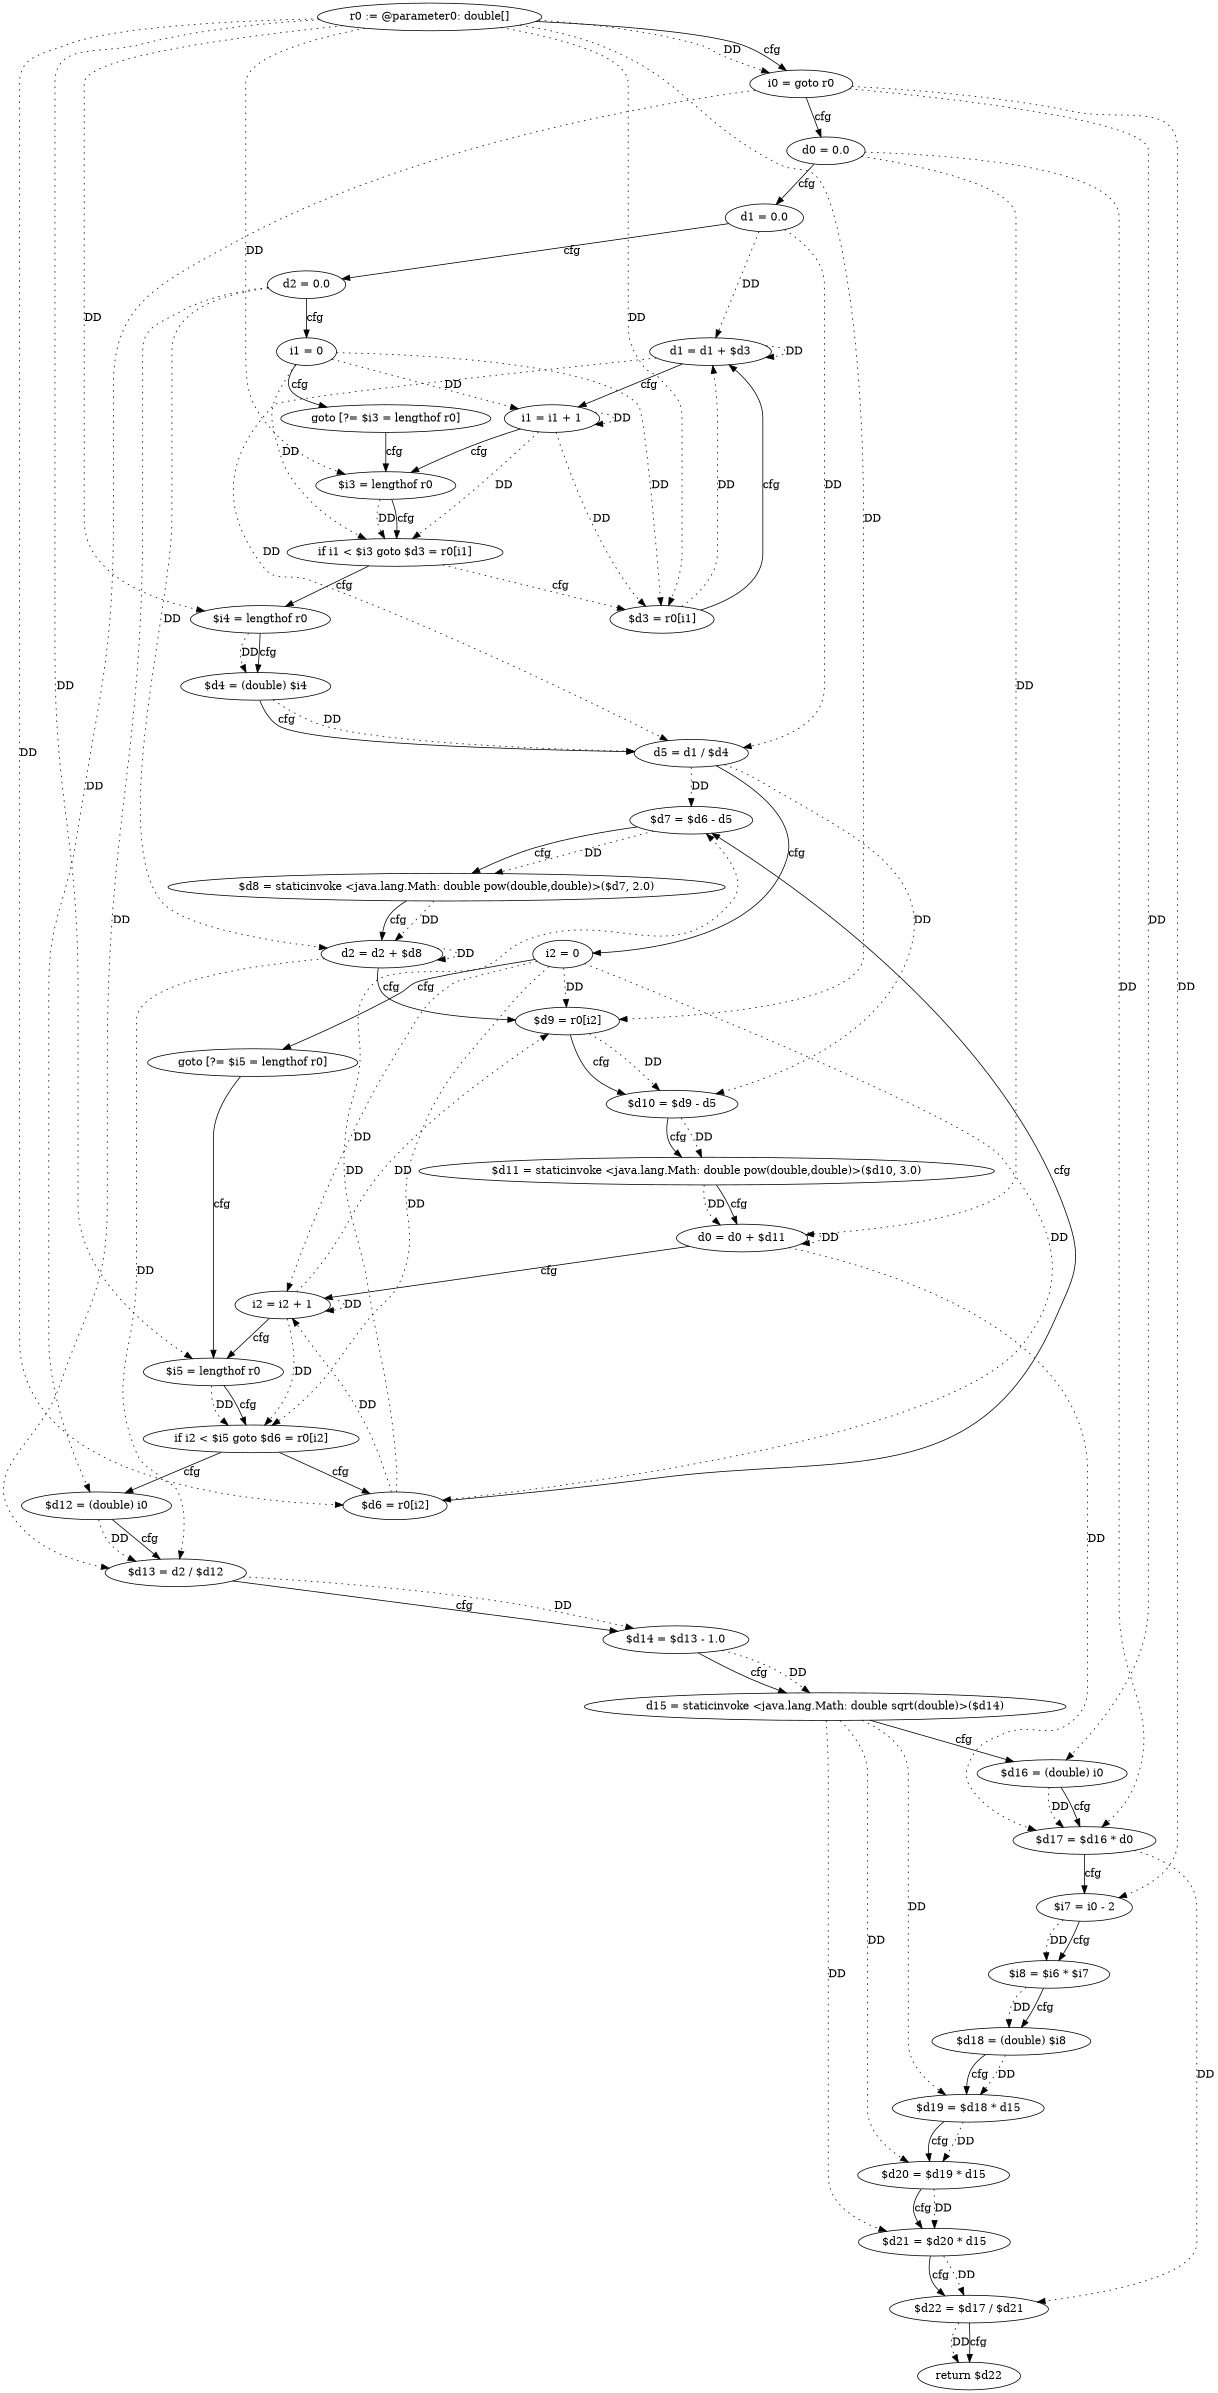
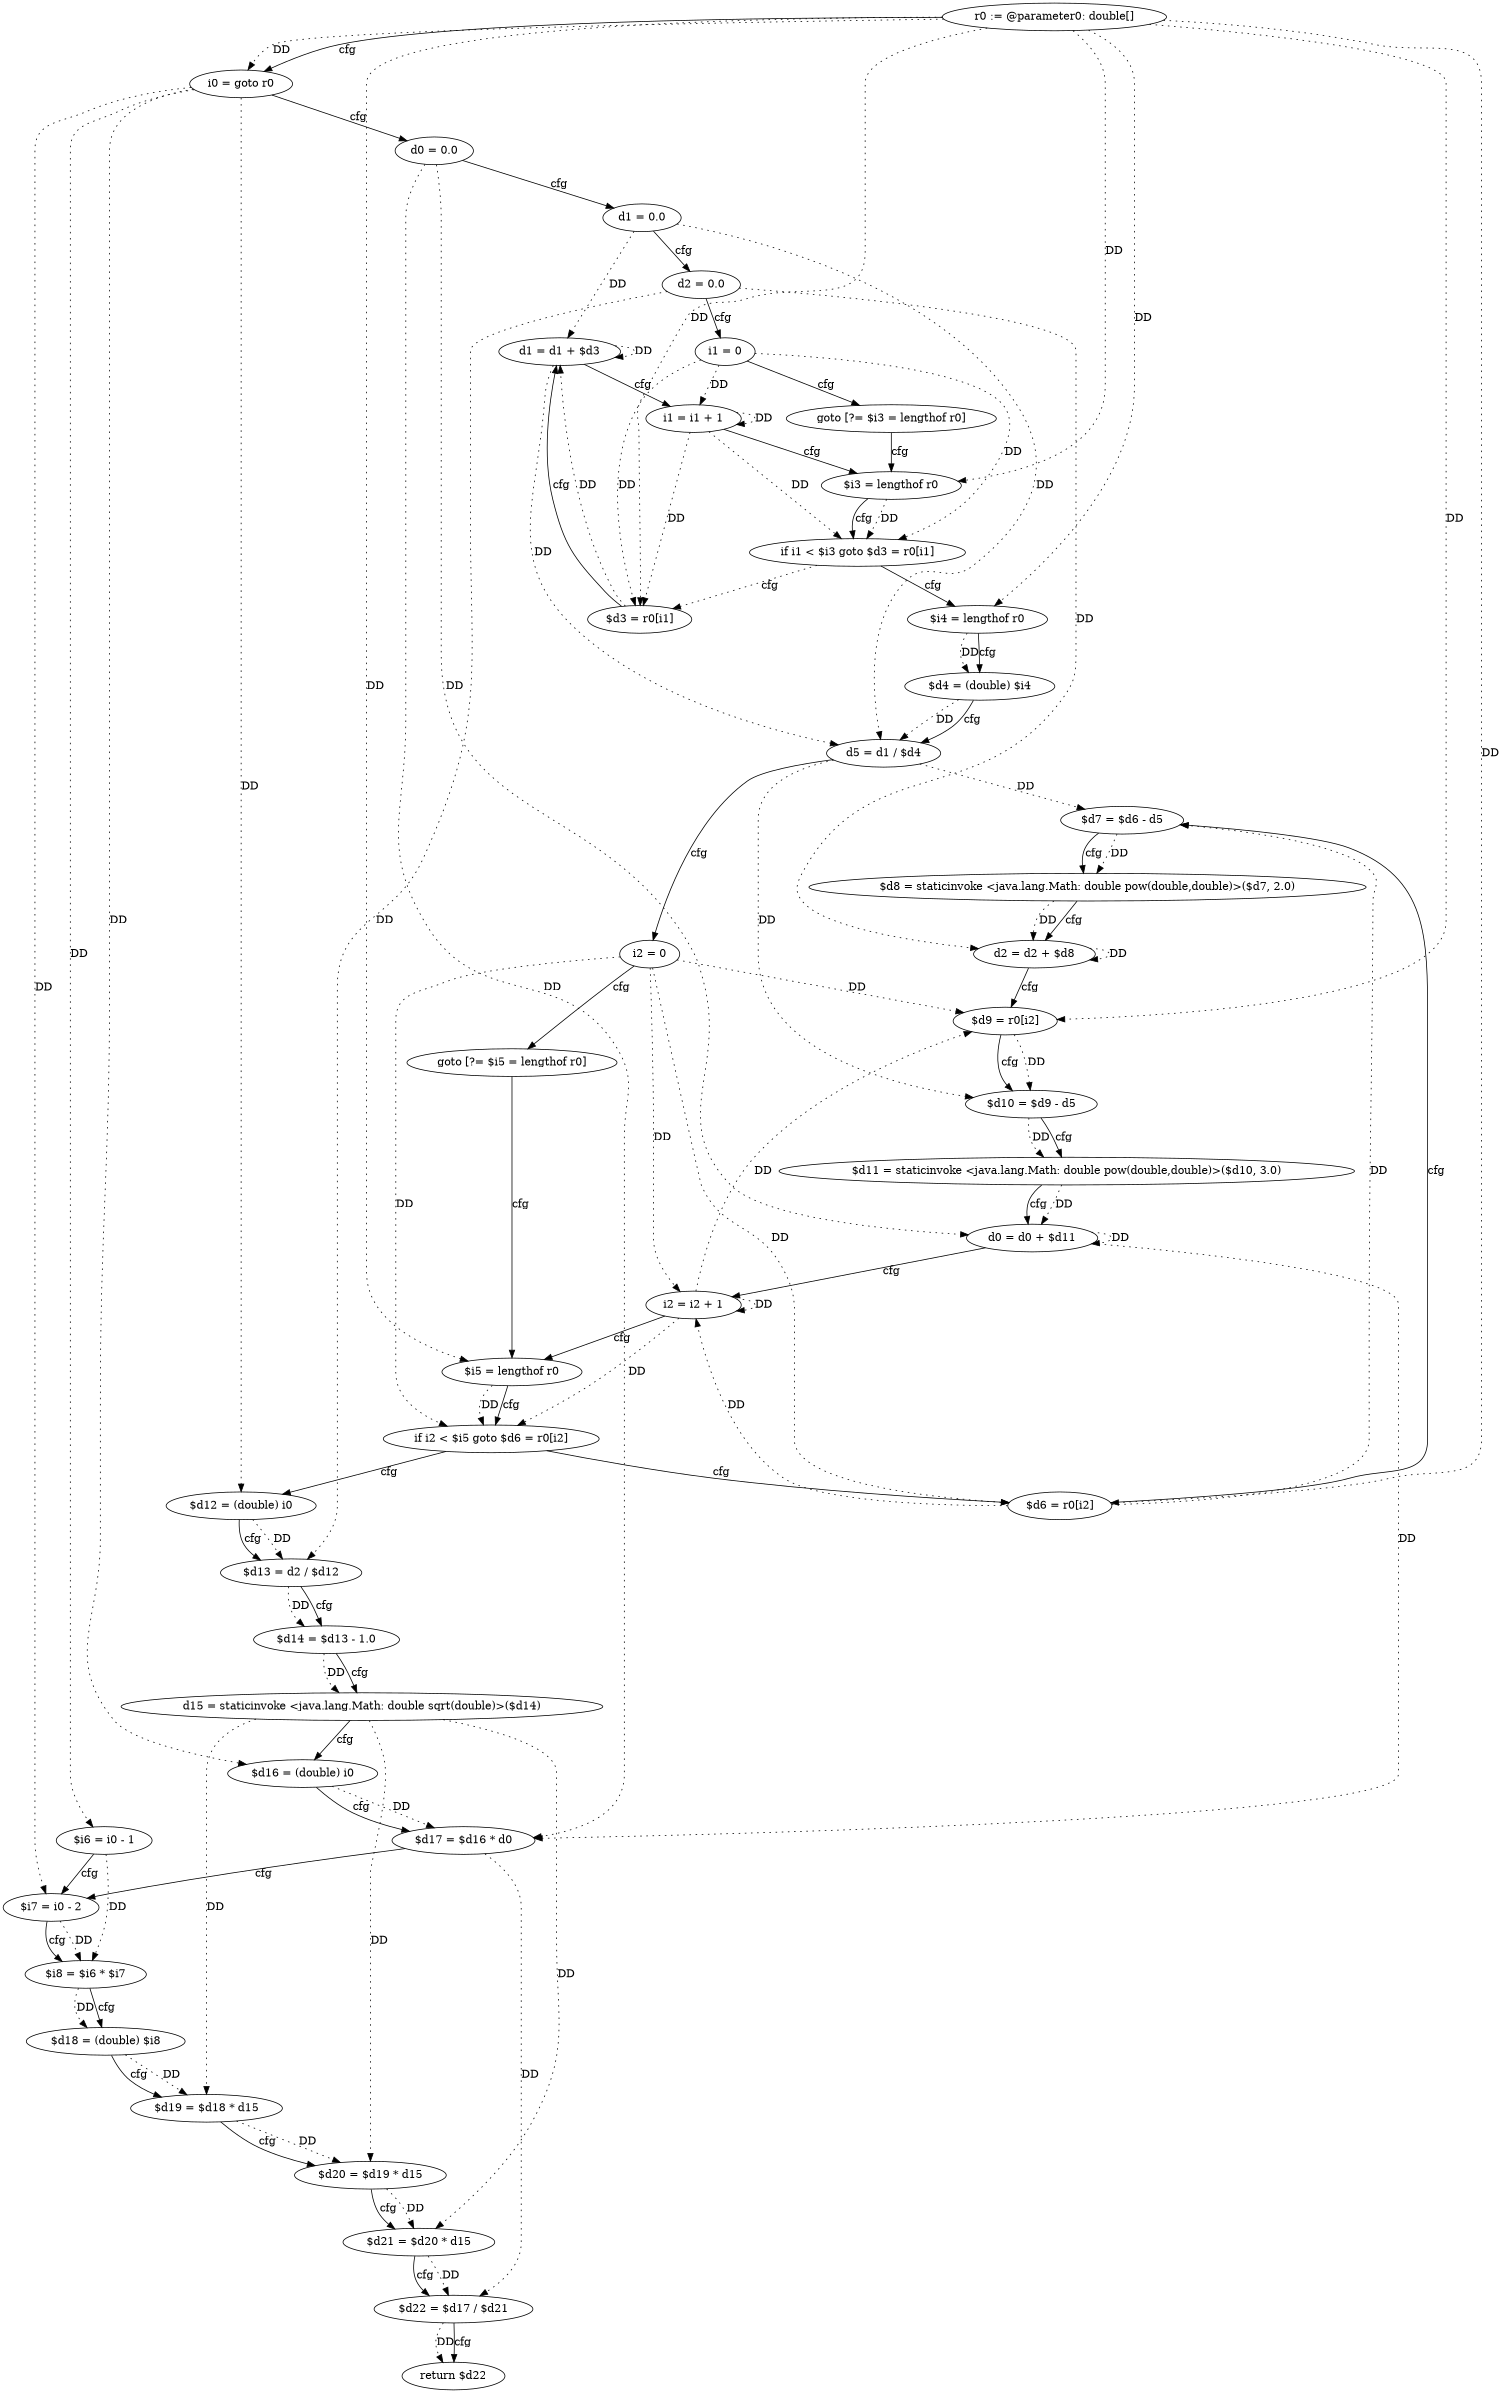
  digraph {
    edge [style=dotted]
    n1 [label="r0 := @parameter0: double[]"]
    n2 [label="i0 = goto r0"]
    n3 [label="$d3 = r0[i1]"]
    n4 [label="$i3 = lengthof r0"]
    n5 [label="$i4 = lengthof r0"]
    n6 [label="$d6 = r0[i2]"]
    n7 [label="$d9 = r0[i2]"]
    n8 [label="$i5 = lengthof r0"]
    n9 [label="d0 = 0.0"]
    n10 [label="$d12 = (double) i0"]
    n11 [label="$d16 = (double) i0"]
+   n12 [label="$i6 = i0 - 1"]
    n13 [label="$i7 = i0 - 2"]
    n14 [label="d1 = d1 + $d3"]
    n15 [label="if i1 < $i3 goto $d3 = r0[i1]"]
    n16 [label="$d4 = (double) $i4"]
    n17 [label="$d7 = $d6 - d5"]
    n18 [label="i2 = i2 + 1"]
    n19 [label="$d10 = $d9 - d5"]
    n20 [label="if i2 < $i5 goto $d6 = r0[i2]"]
    n21 [label="d1 = 0.0"]
    n22 [label="d0 = d0 + $d11"]
    n23 [label="$d17 = $d16 * d0"]
    n24 [label="$d13 = d2 / $d12"]
    n25 [label="$i8 = $i6 * $i7"]
    n26 [label="d2 = 0.0"]
    n27 [label="d5 = d1 / $d4"]
    n28 [label="$d22 = $d17 / $d21"]
    n29 [label="i1 = 0"]
    n30 [label="d2 = d2 + $d8"]
    n31 [label="i1 = i1 + 1"]
    n32 [label="i2 = 0"]
    n33 [label="goto [?= $i3 = lengthof r0]"]
    n34 [label="$d14 = $d13 - 1.0"]
    n35 [label="goto [?= $i5 = lengthof r0]"]
    n36 [label="$d8 = staticinvoke <java.lang.Math: double pow(double,double)>($d7, 2.0)"]
    n37 [label="$d11 = staticinvoke <java.lang.Math: double pow(double,double)>($d10, 3.0)"]
    n38 [label="d15 = staticinvoke <java.lang.Math: double sqrt(double)>($d14)"]
    n39 [label="$d19 = $d18 * d15"]
    n40 [label="$d20 = $d19 * d15"]
    n41 [label="$d21 = $d20 * d15"]
    n42 [label="return $d22"]
    n43 [label="$d18 = (double) $i8"]
    n1 -> n2 [label=DD]
    n1 -> n2 [label=cfg style=""]
    n1 -> n3 [label=DD]
    n1 -> n4 [label=DD]
    n1 -> n5 [label=DD]
    n1 -> n6 [label=DD]
    n1 -> n7 [label=DD]
    n1 -> n8 [label=DD]
    n2 -> n9 [label=cfg style=""]
    n2 -> n10 [label=DD]
    n2 -> n11 [label=DD]
+   n2 -> n12 [label=DD]
    n2 -> n13 [label=DD]
    n3 -> n14 [label=DD]
    n3 -> n14 [label=cfg style=""]
    n4 -> n15 [label=DD]
    n4 -> n15 [label=cfg style=""]
    n5 -> n16 [label=DD]
    n5 -> n16 [label=cfg style=""]
    n6 -> n17 [label=DD]
    n6 -> n17 [label=cfg style=""]
    n6 -> n18 [label=DD]
    n7 -> n19 [label=DD]
    n7 -> n19 [label=cfg style=""]
    n8 -> n20 [label=DD]
    n8 -> n20 [label=cfg style=""]
    n9 -> n21 [label=cfg style=""]
    n9 -> n22 [label=DD]
    n9 -> n23 [label=DD]
    n10 -> n24 [label=DD]
    n10 -> n24 [label=cfg style=""]
    n11 -> n23 [label=DD]
    n11 -> n23 [label=cfg style=""]
+   n12 -> n13 [label=cfg style=""]
+   n12 -> n25 [label=DD]
    n13 -> n25 [label=DD]
    n13 -> n25 [label=cfg style=""]
    n14 -> n14 [label=DD]
    n14 -> n27 [label=DD]
    n14 -> n31 [label=cfg style=""]
    n15 -> n3 [label=cfg]
    n15 -> n5 [label=cfg style=""]
    n16 -> n27 [label=DD]
    n16 -> n27 [label=cfg style=""]
    n17 -> n36 [label=DD]
    n17 -> n36 [label=cfg style=""]
    n18 -> n7 [label=DD]
    n18 -> n8 [label=cfg style=""]
    n18 -> n18 [label=DD]
    n18 -> n20 [label=DD]
    n19 -> n37 [label=DD]
    n19 -> n37 [label=cfg style=""]
    n20 -> n6 [label=cfg style=""]
    n20 -> n10 [label=cfg style=""]
    n21 -> n14 [label=DD]
    n21 -> n26 [label=cfg style=""]
    n21 -> n27 [label=DD]
    n22 -> n18 [label=cfg style=""]
    n22 -> n22 [label=DD]
    n22 -> n23 [label=DD]
    n23 -> n13 [label=cfg style=""]
    n23 -> n28 [label=DD]
    n24 -> n34 [label=DD]
    n24 -> n34 [label=cfg style=""]
    n25 -> n43 [label=DD]
    n25 -> n43 [label=cfg style=""]
    n26 -> n24 [label=DD]
    n26 -> n29 [label=cfg style=""]
    n26 -> n30 [label=DD]
    n27 -> n17 [label=DD]
    n27 -> n19 [label=DD]
    n27 -> n32 [label=cfg style=""]
    n28 -> n42 [label=DD]
    n28 -> n42 [label=cfg style=""]
    n29 -> n3 [label=DD]
    n29 -> n15 [label=DD]
    n29 -> n31 [label=DD]
    n29 -> n33 [label=cfg style=""]
    n30 -> n7 [label=cfg style=""]
-   n30 -> n24 [label=DD]
    n30 -> n30 [label=DD]
    n31 -> n3 [label=DD]
    n31 -> n4 [label=cfg style=""]
    n31 -> n15 [label=DD]
    n31 -> n31 [label=DD]
    n32 -> n6 [label=DD]
    n32 -> n7 [label=DD]
    n32 -> n18 [label=DD]
    n32 -> n20 [label=DD]
    n32 -> n35 [label=cfg style=""]
    n33 -> n4 [label=cfg style=""]
    n34 -> n38 [label=DD]
    n34 -> n38 [label=cfg style=""]
    n35 -> n8 [label=cfg style=""]
    n36 -> n30 [label=DD]
    n36 -> n30 [label=cfg style=""]
    n37 -> n22 [label=DD]
    n37 -> n22 [label=cfg style=""]
    n38 -> n11 [label=cfg style=""]
    n38 -> n39 [label=DD]
    n38 -> n40 [label=DD]
    n38 -> n41 [label=DD]
    n39 -> n40 [label=DD]
    n39 -> n40 [label=cfg style=""]
    n40 -> n41 [label=DD]
    n40 -> n41 [label=cfg style=""]
    n41 -> n28 [label=DD]
    n41 -> n28 [label=cfg style=""]
    n43 -> n39 [label=DD]
    n43 -> n39 [label=cfg style=""]
  }
